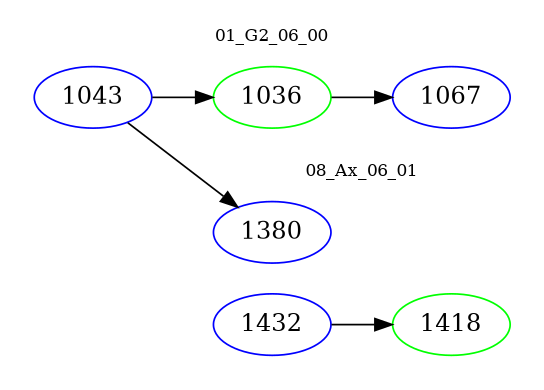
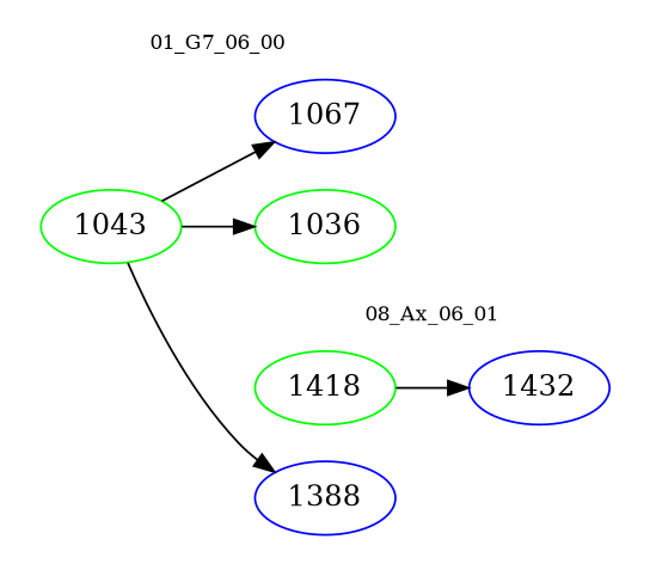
  digraph {
    rankdir=LR
    node [color=green]
    edge [color=black]
    n1 [label=1418]
-   n2 [color=blue label=1380]
+   n2 [color=blue label=1388]
    n3 [color=blue label=1432]
-   n4 [color=blue label=1043]
+   n4 [label=1043]
    n5 [label=1036]
    n6 [color=blue label=1067]
    subgraph cluster_1 {
      color=white
      fontsize=10
      label="08_Ax_06_01"
      n1
      n2
      n3
    }
    subgraph cluster_2 {
      color=white
      fontsize=10
-     label="01_G2_06_00"
+     label="01_G7_06_00"
      n4
      n5
      n6
    }
-   n3 -> n1
+   n1 -> n3
    n4 -> n2
    n4 -> n5
-   n5 -> n6
+   n4 -> n6
  }
